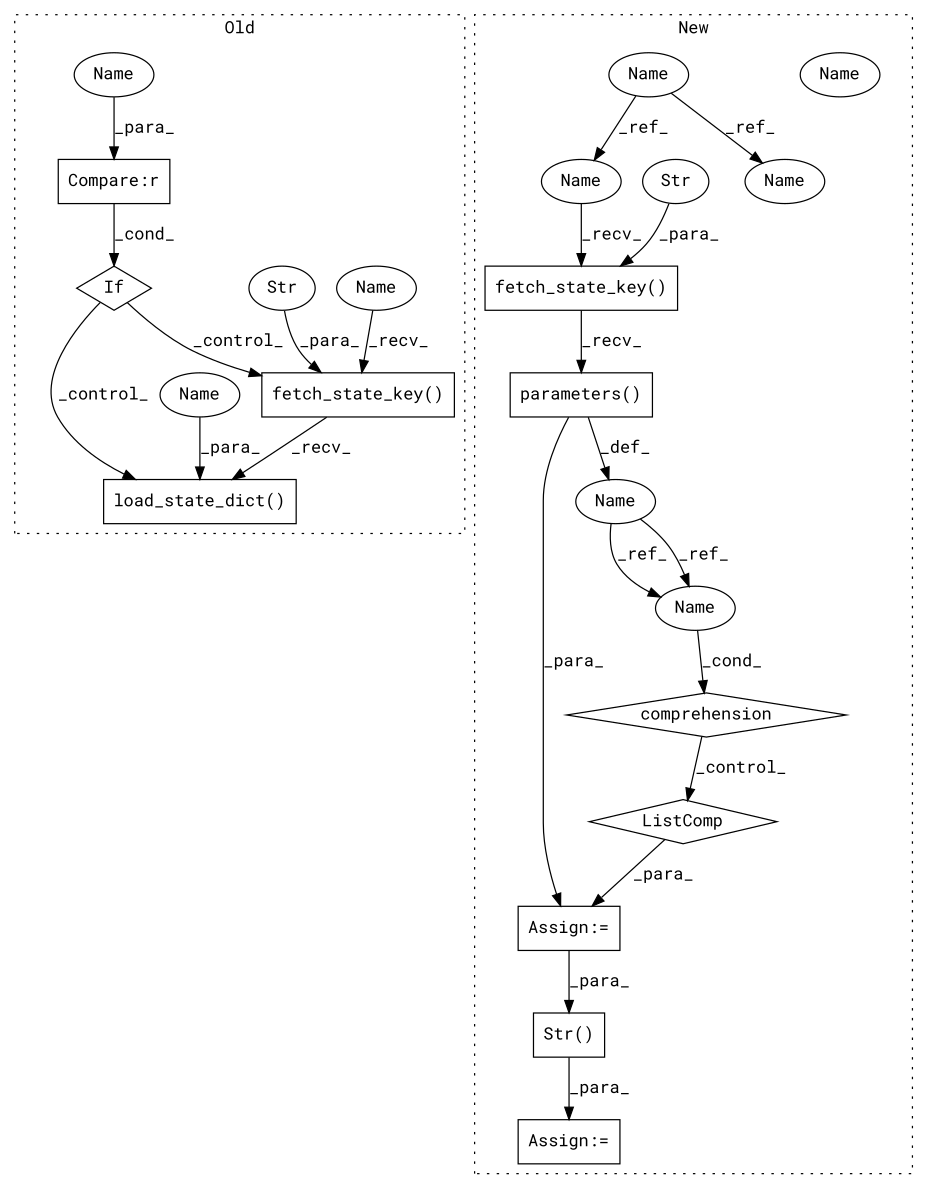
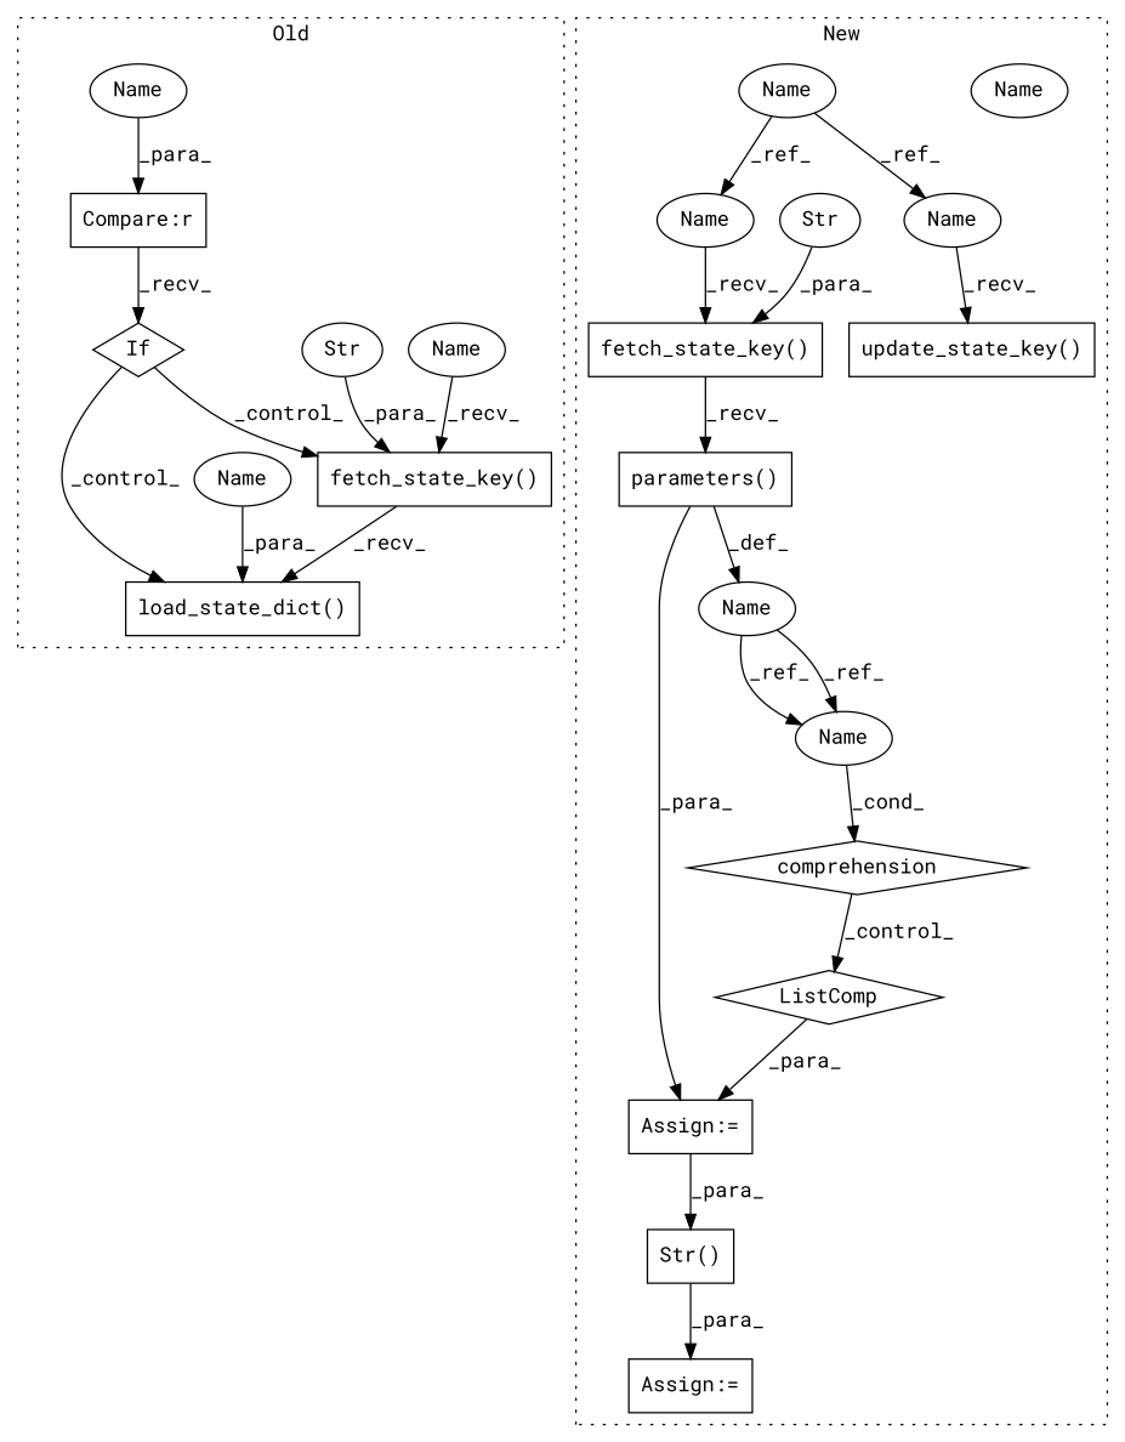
  digraph {
    fontname="Roboto Mono"
    node [a=87 fontname="Roboto Mono" l=3 s=3812 shape=ellipse]
    edge [fontname="Roboto Mono"]
    n1 [a=75 l="55,1" label="load_state_dict()" s="3850,3921" shape=box]
    n2 [a=40 l=28 label="Compare:r" shape=box]
    n3 [a=96 label=If s=3809 shape=diamond]
    n4 [a=75 l="23,1" label="fetch_state_key()" s="3850,3887" shape=box]
    n5 [a=66 l=14 label=Str s=3873]
    n6 [l=16 label=Name]
    n7 [l=16 label=Name s=3905]
    n8 [l=6 label=Name s=3850]
    n9 [a=106 l=96 label=ListComp s=3418 shape=diamond]
    n10 [a=45 label=comprehension s=3430 shape=diamond]
    n11 [a=68 label="Assign:=" s=3524 shape=box]
    n12 [a=68 label="Assign:=" s=3415 shape=box]
    n13 [a=75 l=42 label="parameters()" s=3439 shape=box]
    n14 [l=1 label=Name s=3434]
    n15 [l=1 label=Name s=3428]
    n16 [a=75 l="27,77" label="Str()" s="3527,3564" shape=box]
    n17 [a=75 l="23,1" label="fetch_state_key()" s="3439,3467" shape=box]
    n18 [a=66 l=5 label=Str s=3462]
    n19 [l=6 label=Name s=3206]
+   n20 [a=75 l=40 label="update_state_key()" s=3646 shape=box]
    n21 [l=6 label=Name s=3439]
    n22 [l=6 label=Name s=3646]
    n23 [l=1 label=Name s=3428]
    subgraph cluster_1 {
      label=Old
      style=dotted
      n1
      n2
      n3
      n4
      n5
      n6
      n7
      n8
    }
    subgraph cluster_2 {
      label=New
      style=dotted
      n9
      n10
      n11
      n12
      n13
      n14
      n15
      n16
      n17
      n18
      n19
+     n20
      n21
      n22
      n23
    }
-   n2 -> n3 [label=_cond_]
+   n2 -> n3 [label=_recv_]
    n3 -> n1 [label=_control_]
    n3 -> n4 [label=_control_]
    n4 -> n1 [label=_recv_]
    n5 -> n4 [label=_para_]
    n6 -> n2 [label=_para_]
    n7 -> n1 [label=_para_]
    n8 -> n4 [label=_recv_]
    n9 -> n12 [label=_para_]
    n10 -> n9 [label=_control_]
    n12 -> n16 [label=_para_]
    n13 -> n12 [label=_para_]
    n13 -> n14 [label=_def_]
    n14 -> n23 [label=_ref_]
    n14 -> n23 [label=_ref_]
    n16 -> n11 [label=_para_]
    n17 -> n13 [label=_recv_]
    n18 -> n17 [label=_para_]
    n19 -> n21 [label=_ref_]
    n19 -> n22 [label=_ref_]
    n21 -> n17 [label=_recv_]
+   n22 -> n20 [label=_recv_]
    n23 -> n10 [label=_cond_]
  }
